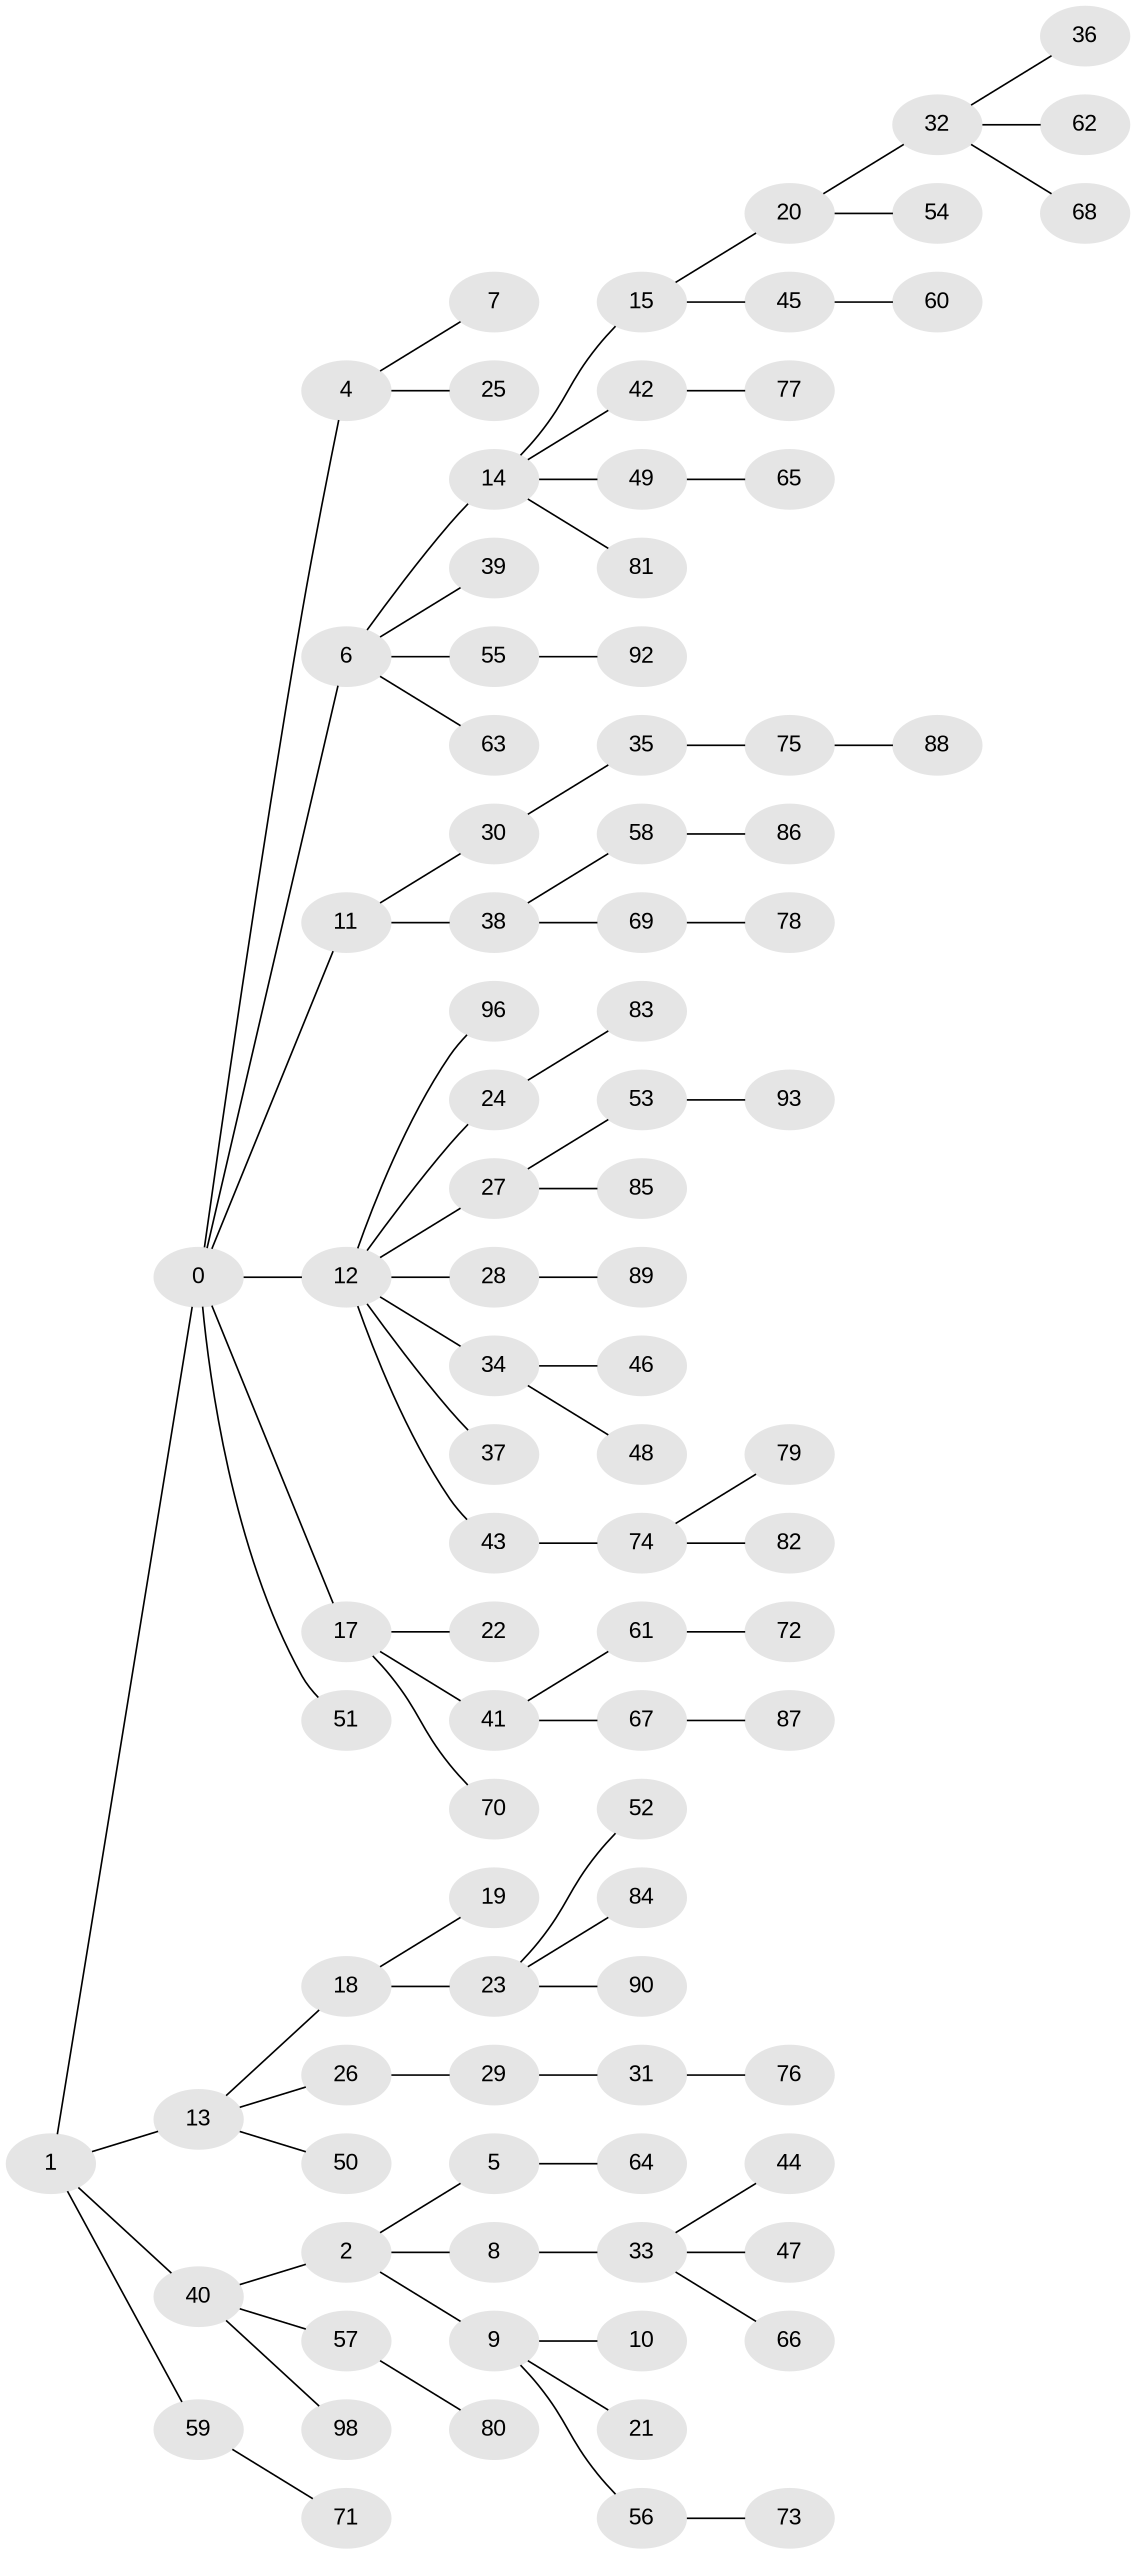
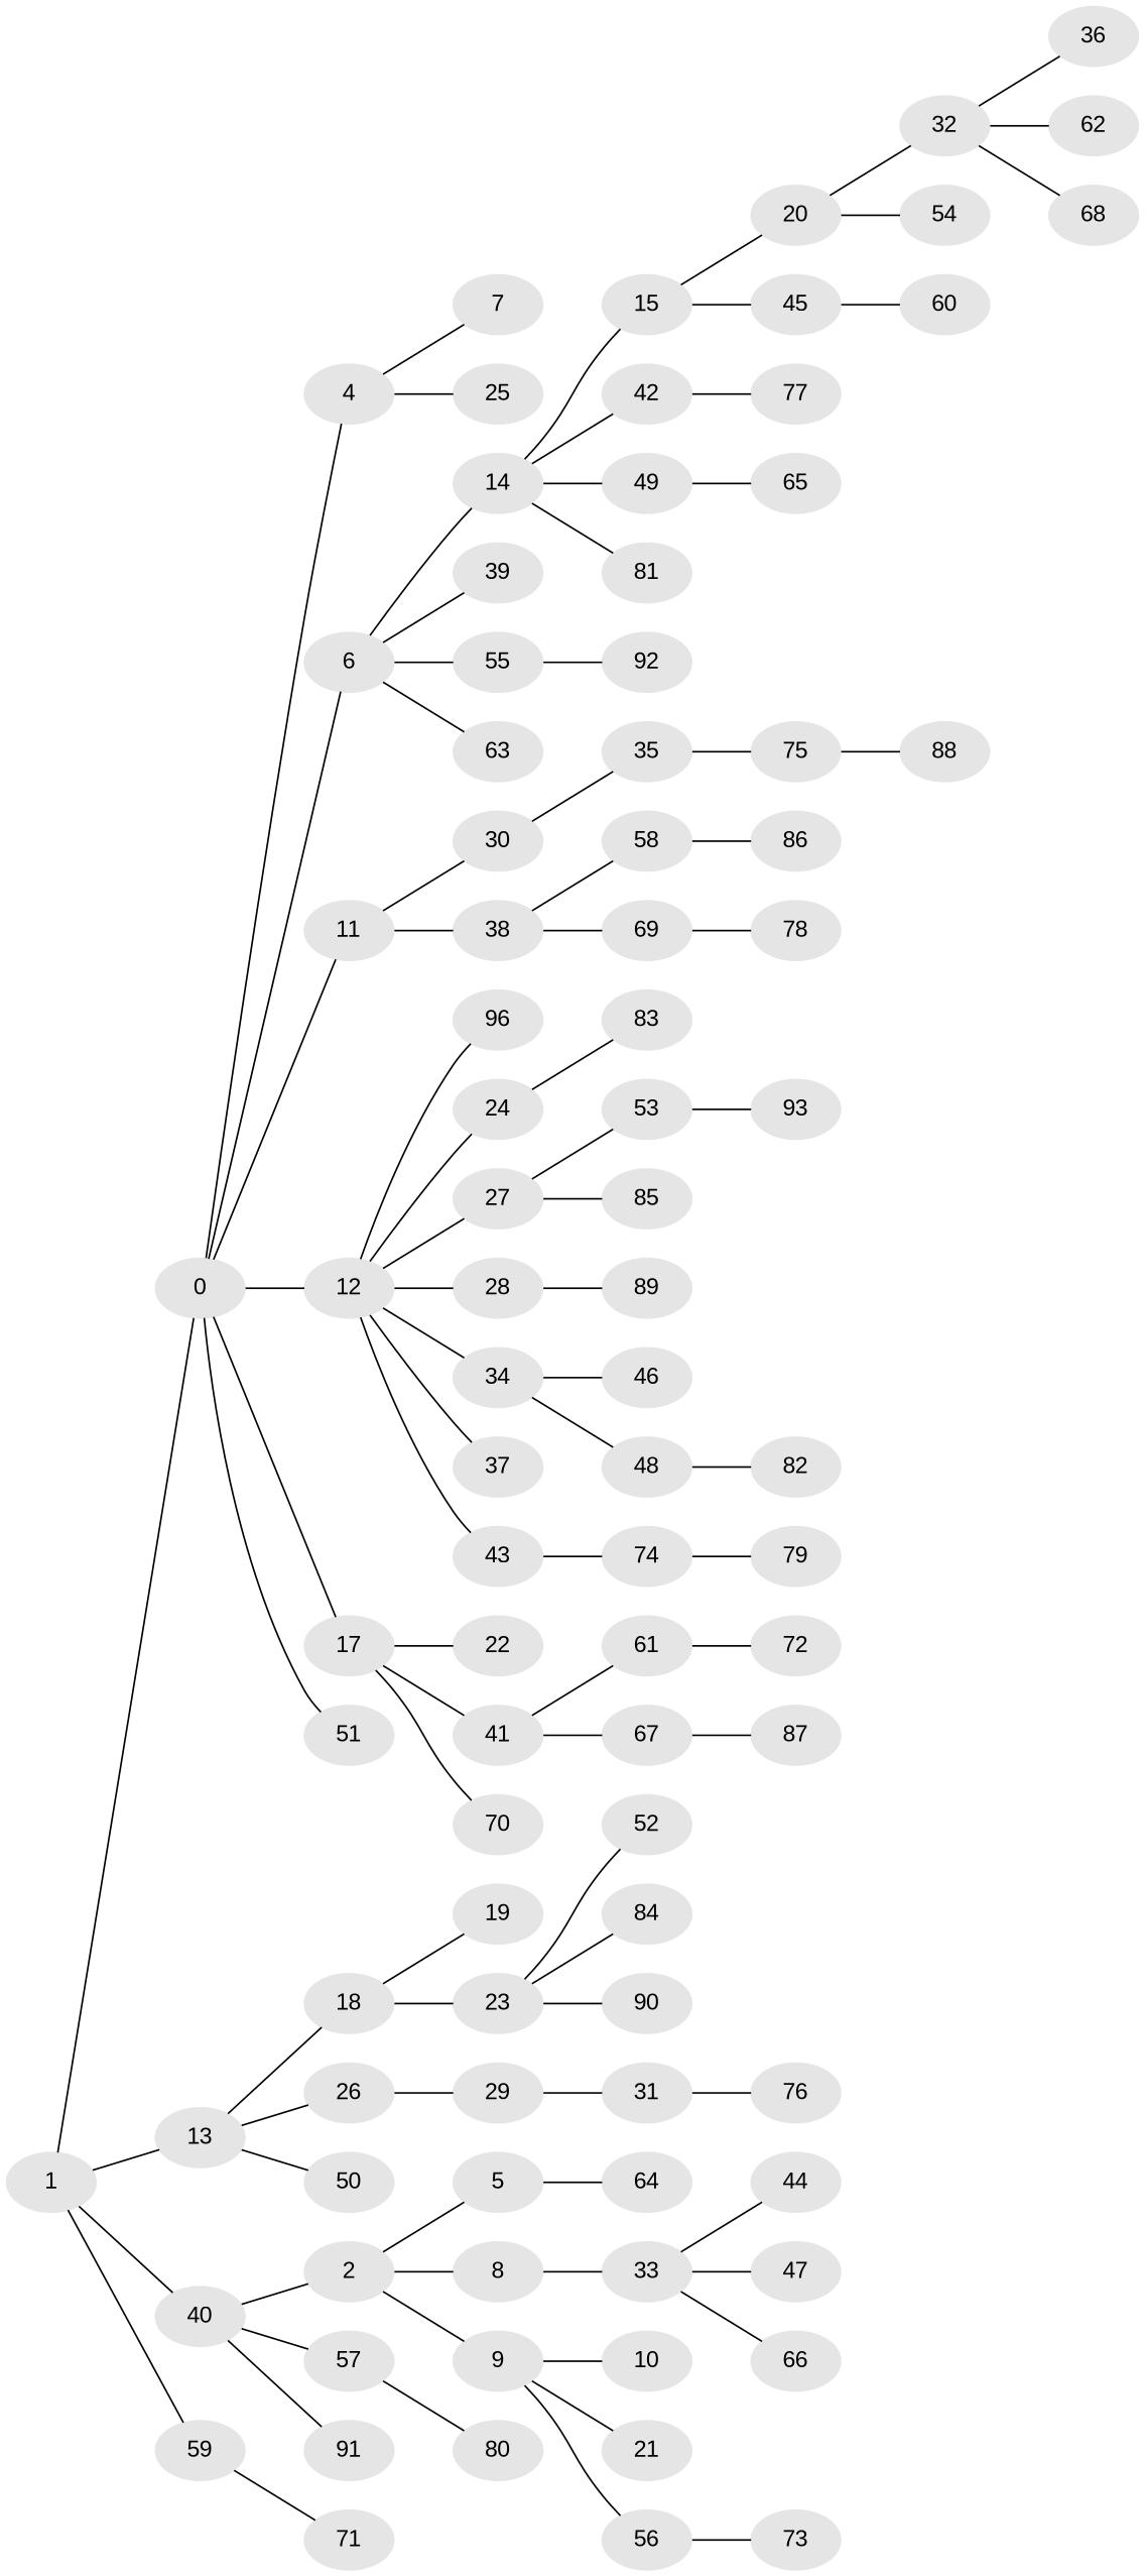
  graph {
    fontname="Liberation Sans"
    rankdir=LR
    node [color=gray90 fontname="Liberation Sans" style=filled]
    edge [fontname="Liberation Sans"]
    n1 [label=0]
    1
    13
    40
    59
    2
    5
    8
    9
    4
    6
    11
    12
    17
    51
    18
    26
    50
    57
-   91 [label=98]
+   91
    71
    64
    33
    10
    21
    56
    7
    25
    14
    39
    55
    63
    30
    38
    n35 [label=96]
    24
    27
    28
    34
    37
    43
    22
    41
    70
    15
    42
    49
    81
    92
    44
    47
    66
    73
    35
    58
    69
    83
    53
    85
    89
    46
    48
    74
    19
    23
    29
    20
    45
    77
    65
    32
    54
    60
    61
    67
    52
    84
    90
    36
    62
    68
    31
    93
    76
    75
    88
    86
    78
    80
    72
    87
    79
    82
    n1 -- 4
    n1 -- 6
    n1 -- 11
    n1 -- 12
    n1 -- 17
    n1 -- 51
    1 -- n1
    1 -- 13
    1 -- 40
    1 -- 59
    13 -- 18
    13 -- 26
    13 -- 50
    40 -- 2
    40 -- 57
    40 -- 91
    59 -- 71
    2 -- 5
    2 -- 8
    2 -- 9
    5 -- 64
    8 -- 33
    9 -- 10
    9 -- 21
    9 -- 56
    4 -- 7
    4 -- 25
    6 -- 14
    6 -- 39
    6 -- 55
    6 -- 63
    11 -- 30
    11 -- 38
    12 -- n35
    12 -- 24
    12 -- 27
    12 -- 28
    12 -- 34
    12 -- 37
    12 -- 43
    17 -- 22
    17 -- 41
    17 -- 70
    18 -- 19
    18 -- 23
    26 -- 29
    57 -- 80
    33 -- 44
    33 -- 47
    33 -- 66
    56 -- 73
    14 -- 15
    14 -- 42
    14 -- 49
    14 -- 81
    55 -- 92
    30 -- 35
    38 -- 58
    38 -- 69
    24 -- 83
    27 -- 53
    27 -- 85
    28 -- 89
    34 -- 46
    34 -- 48
    43 -- 74
    41 -- 61
    41 -- 67
    15 -- 20
    15 -- 45
    42 -- 77
    49 -- 65
    35 -- 75
    58 -- 86
    69 -- 78
    53 -- 93
    74 -- 79
-   74 -- 82
+   48 -- 82
    23 -- 52
    23 -- 84
    23 -- 90
    29 -- 31
    20 -- 32
    20 -- 54
    45 -- 60
    32 -- 36
    32 -- 62
    32 -- 68
    61 -- 72
    67 -- 87
    31 -- 76
    75 -- 88
  }
